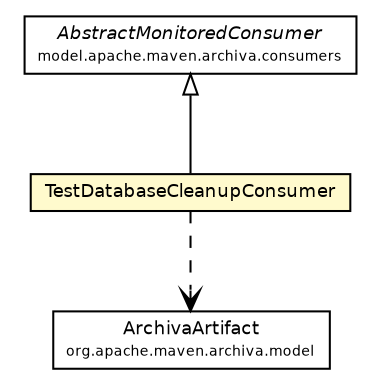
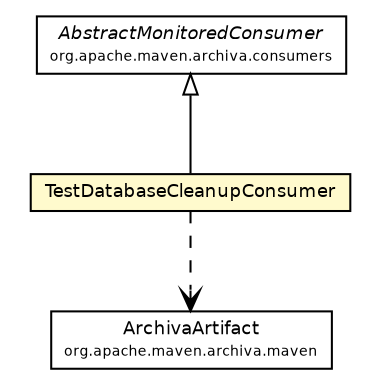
  digraph {
    node [fontcolor=black fontname=Helvetica fontsize=9.0 shape=plaintext]
    edge [fontname=Helvetica headport=p labelfontname=Helvetica labelfontsize=10 tailport=p]
    n1 [label=<<table border="0" cellborder="1" cellspacing="0" cellpadding="2" port="p" bgcolor="lemonChiffon" href="./TestDatabaseCleanupConsumer.html"> 		<tr><td><table border="0" cellspacing="0" cellpadding="1"> 			<tr><td> TestDatabaseCleanupConsumer </td></tr> 		</table></td></tr> 		</table>>]
-   n2 [label=<<table border="0" cellborder="1" cellspacing="0" cellpadding="2" port="p" href="http://java.sun.com/j2se/1.4.2/docs/api/org/apache/maven/archiva/model/ArchivaArtifact.html"> 		<tr><td><table border="0" cellspacing="0" cellpadding="1"> 			<tr><td> ArchivaArtifact </td></tr> 			<tr><td><font point-size="7.0"> org.apache.maven.archiva.model </font></td></tr> 		</table></td></tr> 		</table>>]
-   n3 [label=<<table border="0" cellborder="1" cellspacing="0" cellpadding="2" port="p" href="http://java.sun.com/j2se/1.4.2/docs/api/org/apache/maven/archiva/consumers/AbstractMonitoredConsumer.html"> 		<tr><td><table border="0" cellspacing="0" cellpadding="1"> 			<tr><td><font face="Helvetica-Oblique"> AbstractMonitoredConsumer </font></td></tr> 			<tr><td><font point-size="7.0"> model.apache.maven.archiva.consumers </font></td></tr> 		</table></td></tr> 		</table>>]
+   n2 [label=<<table border="0" cellborder="1" cellspacing="0" cellpadding="2" port="p" href="http://java.sun.com/j2se/1.4.2/docs/api/org/apache/maven/archiva/model/ArchivaArtifact.html"> 		<tr><td><table border="0" cellspacing="0" cellpadding="1"> 			<tr><td> ArchivaArtifact </td></tr> 			<tr><td><font point-size="7.0"> org.apache.maven.archiva.maven </font></td></tr> 		</table></td></tr> 		</table>>]
+   n3 [label=<<table border="0" cellborder="1" cellspacing="0" cellpadding="2" port="p" href="http://java.sun.com/j2se/1.4.2/docs/api/org/apache/maven/archiva/consumers/AbstractMonitoredConsumer.html"> 		<tr><td><table border="0" cellspacing="0" cellpadding="1"> 			<tr><td><font face="Helvetica-Oblique"> AbstractMonitoredConsumer </font></td></tr> 			<tr><td><font point-size="7.0"> org.apache.maven.archiva.consumers </font></td></tr> 		</table></td></tr> 		</table>>]
    n1 -> n2 [arrowhead=open color=black fontcolor=black fontsize=10.0 style=dashed]
    n3 -> n1 [arrowtail=empty dir=back fontsize=10]
  }
